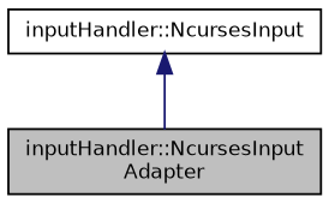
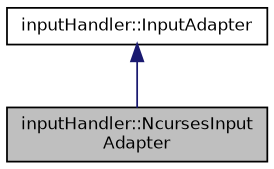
  digraph {
    node [color=black fontname=Helvetica fontsize=10 shape=record style=filled]
    n1 [fillcolor=grey75 fontcolor=black height=0.2 label="inputHandler::NcursesInput\lAdapter" width=0.4]
-   n2 [fillcolor=white height=0.2 label="inputHandler::NcursesInput" width=0.4]
+   n2 [fillcolor=white height=0.2 label="inputHandler::InputAdapter" width=0.4]
    n2 -> n1 [color=midnightblue dir=back fontname=Helvetica fontsize=10 labelfontname=Helvetica labelfontsize=10 style=solid]
  }
